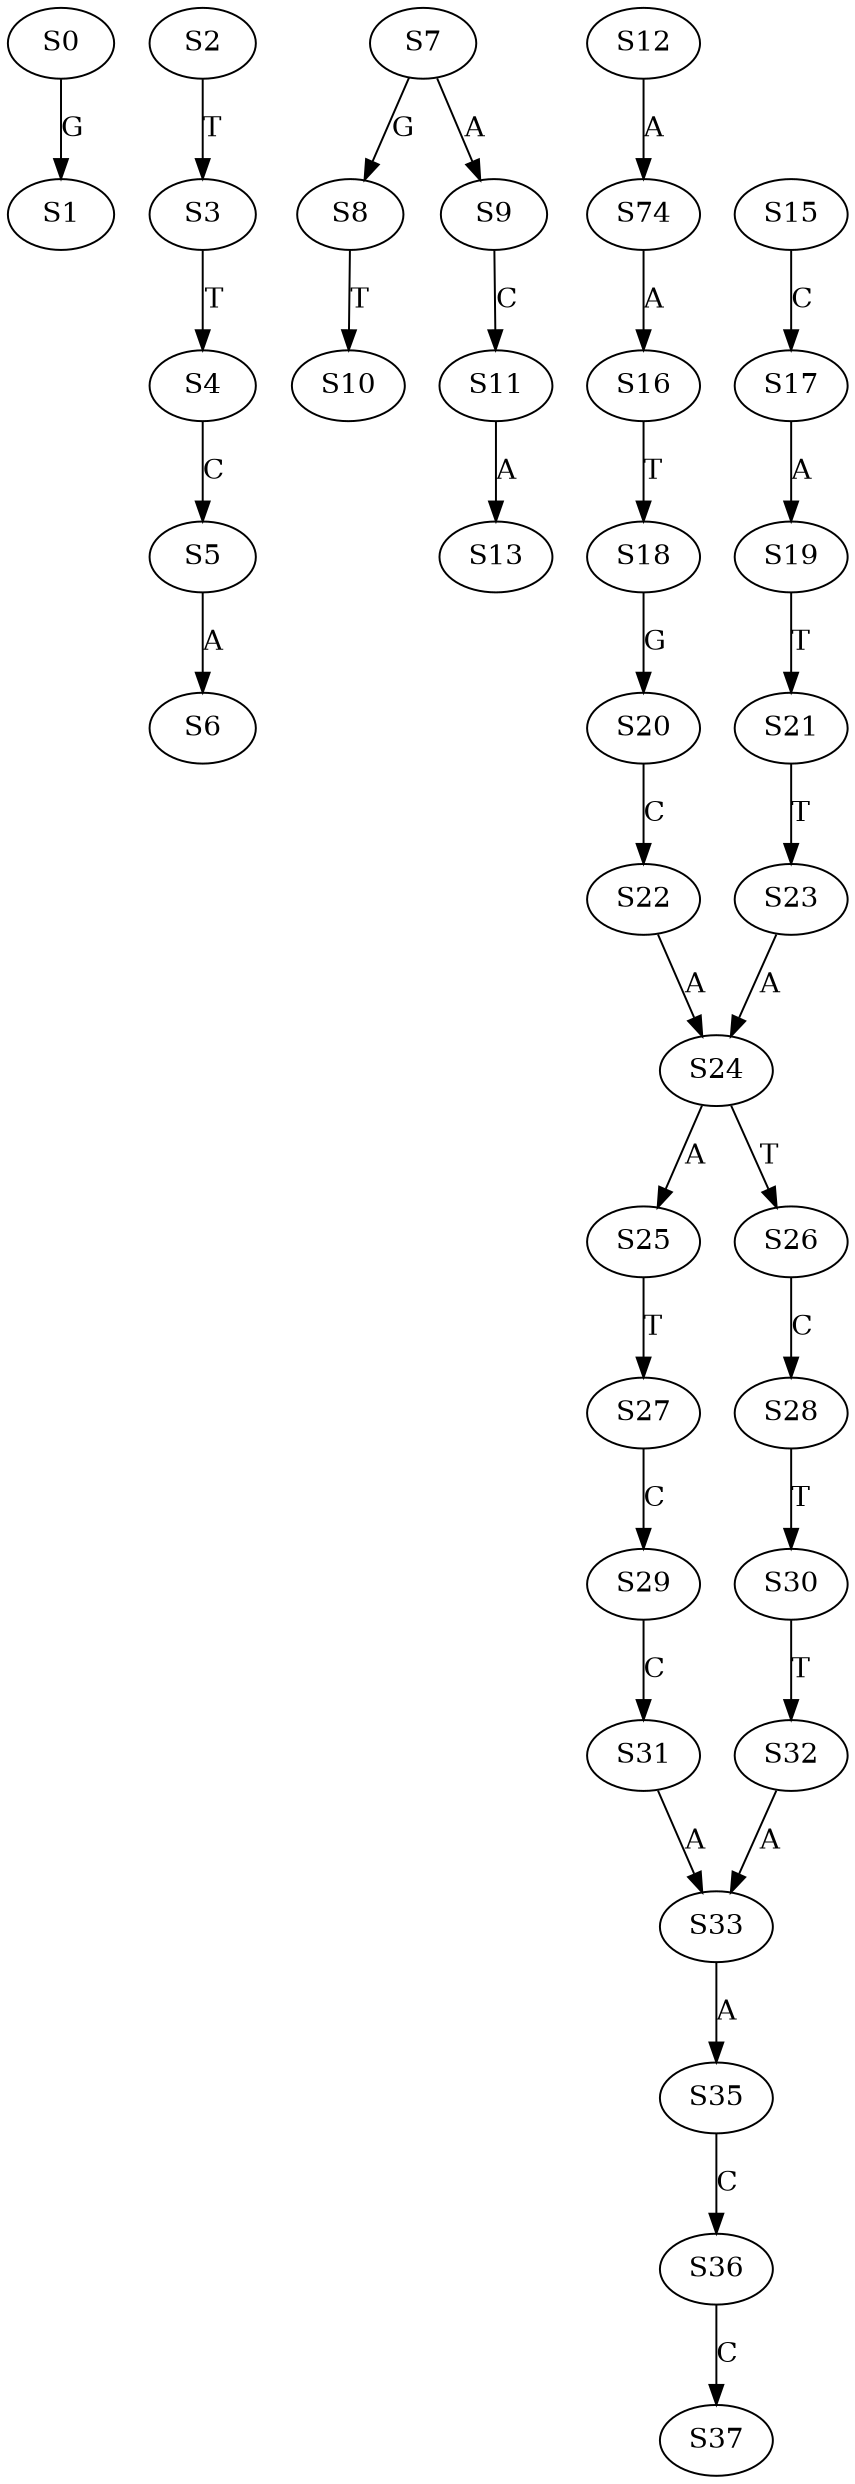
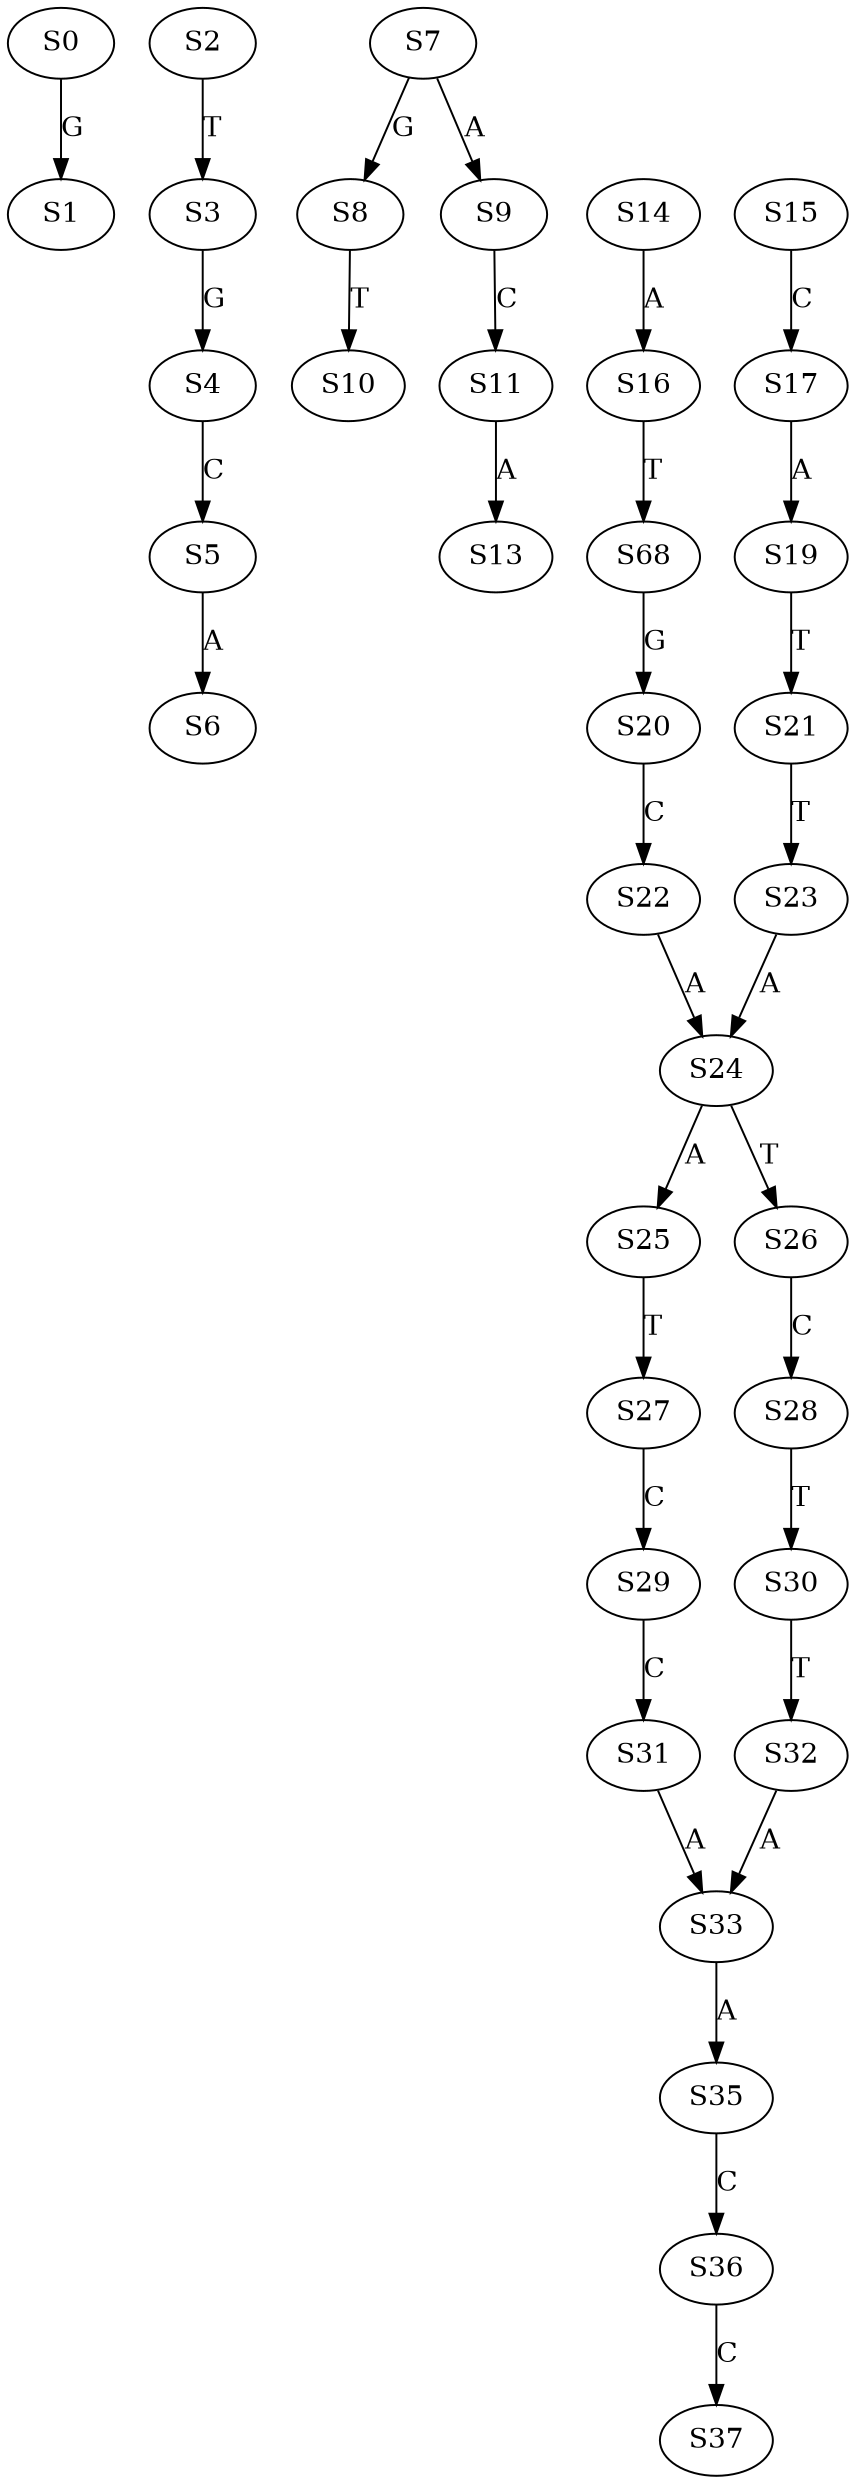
  strict digraph {
    S0
    S1
    S2
    S3
    S4
    S5
    S6
    S7
    S8
    S9
    S10
    S11
    S13
-   S12
-   S14 [label=S74]
+   S14
    S16
    S15
    S17
-   S18
+   S18 [label=S68]
    S19
    S20
    S21
    S22
    S23
    S24
    S25
    S26
    S27
    S28
    S29
    S30
    S31
    S32
    S33
    S35
    S36
    S37
    S0 -> S1 [label=G]
    S2 -> S3 [label=T]
-   S3 -> S4 [label=T]
+   S3 -> S4 [label=G]
    S4 -> S5 [label=C]
    S5 -> S6 [label=A]
    S7 -> S8 [label=G]
    S7 -> S9 [label=A]
    S8 -> S10 [label=T]
    S9 -> S11 [label=C]
    S11 -> S13 [label=A]
-   S12 -> S14 [label=A]
    S14 -> S16 [label=A]
    S16 -> S18 [label=T]
    S15 -> S17 [label=C]
    S17 -> S19 [label=A]
    S18 -> S20 [label=G]
    S19 -> S21 [label=T]
    S20 -> S22 [label=C]
    S21 -> S23 [label=T]
    S22 -> S24 [label=A]
    S23 -> S24 [label=A]
    S24 -> S25 [label=A]
    S24 -> S26 [label=T]
    S25 -> S27 [label=T]
    S26 -> S28 [label=C]
    S27 -> S29 [label=C]
    S28 -> S30 [label=T]
    S29 -> S31 [label=C]
    S30 -> S32 [label=T]
    S31 -> S33 [label=A]
    S32 -> S33 [label=A]
    S33 -> S35 [label=A]
    S35 -> S36 [label=C]
    S36 -> S37 [label=C]
  }
